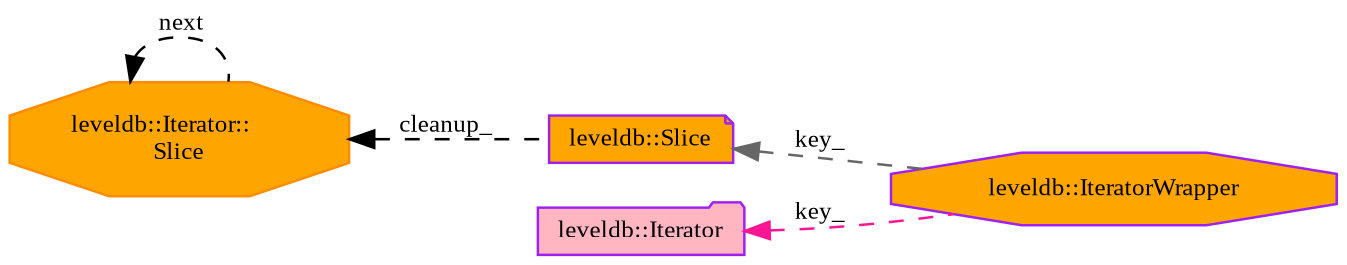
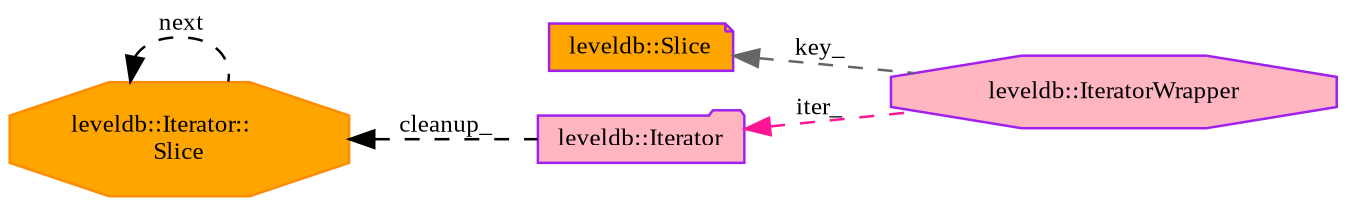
  digraph {
    fontname="Liberation Serif"
    rankdir=LR
    node [color=purple fillcolor=lightpink fontname="Liberation Serif" fontsize=10 shape=octagon style=filled]
    edge [color=black dir=back fontname="Liberation Serif" fontsize=10 labelfontname=Helvetica labelfontsize=10 style=dashed]
-   n1 [fillcolor=orange fontcolor=black height=0.2 label="leveldb::IteratorWrapper" width=0.4]
+   n1 [fontcolor=black height=0.2 label="leveldb::IteratorWrapper" width=0.4]
    n2 [fillcolor=orange height=0.2 label="leveldb::Slice" shape=note width=0.4]
    n3 [height=0.2 label="leveldb::Iterator" shape=folder width=0.4]
    n4 [color=darkorange fillcolor=orange height=0.2 label="leveldb::Iterator::\lSlice" width=0.4]
    n2 -> n1 [color=gray40 label=" key_"]
-   n3 -> n1 [color=deeppink label=" key_"]
-   n4 -> n2 [label=" cleanup_"]
+   n3 -> n1 [color=deeppink label=" iter_"]
+   n4 -> n3 [label=" cleanup_"]
    n4 -> n4 [label=" next"]
  }
